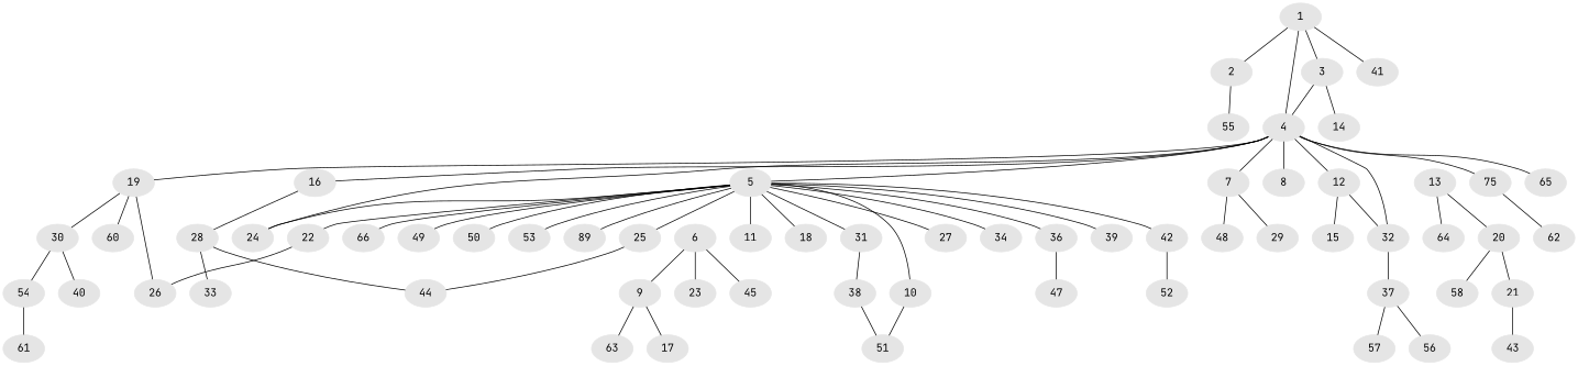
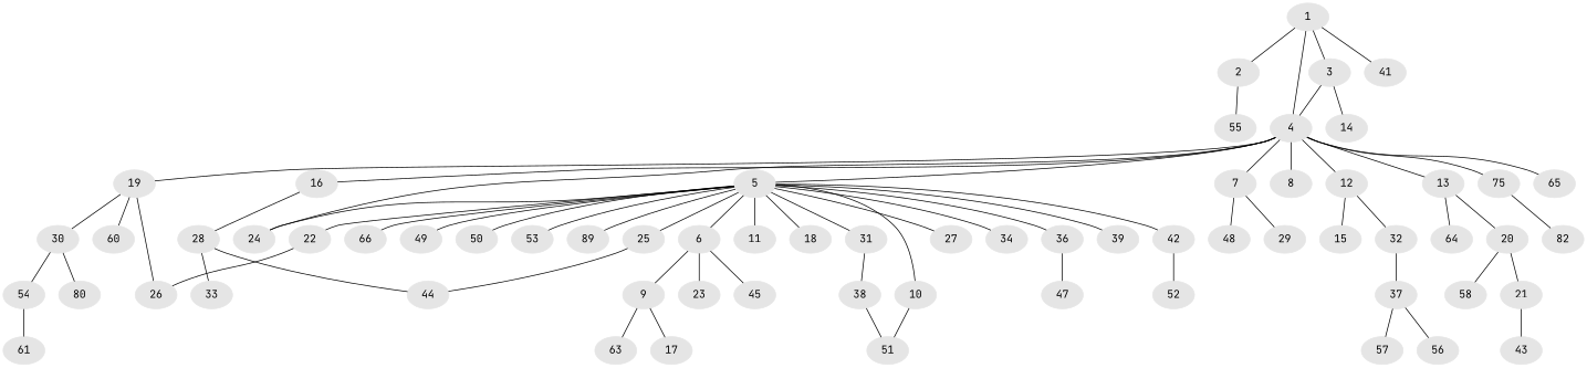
  graph {
    fontname="JetBrains Mono"
    node [color=gray90 fontname="JetBrains Mono" style=filled]
    edge [fontname="JetBrains Mono"]
    1
    2
    3
    4
    41
    55
    14
    5
    7
    8
    12
    13
    16
    19
    24
    n16 [label=75]
    65
    6
    10
    11
    18
    22
    25
    27
    31
    34
    36
    39
    42
    n30 [label=66]
    49
    50
    53
    n34 [label=89]
    29
    48
    15
    32
    20
    64
    28
    26
    30
    60
-   62
+   62 [label=82]
    9
    23
    45
    51
    44
    38
    47
    52
    17
    63
    37
    21
    58
    33
-   40
+   40 [label=80]
    54
    43
    61
    56
    57
    1 -- 2
    1 -- 3
    1 -- 4
    1 -- 41
    2 -- 55
    3 -- 4
    3 -- 14
    4 -- 5
    4 -- 7
    4 -- 8
    4 -- 12
-   4 -- 32
+   4 -- 13
    4 -- 16
    4 -- 19
    4 -- 24
    4 -- n16
    4 -- 65
    5 -- 24
+   5 -- 6
    5 -- 10
    5 -- 11
    5 -- 18
    5 -- 22
    5 -- 25
    5 -- 27
    5 -- 31
    5 -- 34
    5 -- 36
    5 -- 39
    5 -- 42
    5 -- n30
    5 -- 49
    5 -- 50
    5 -- 53
    5 -- n34
    7 -- 29
    7 -- 48
    12 -- 15
    12 -- 32
    13 -- 20
    13 -- 64
    16 -- 28
    19 -- 26
    19 -- 30
    19 -- 60
    n16 -- 62
    6 -- 9
    6 -- 23
    6 -- 45
    10 -- 51
    22 -- 26
    25 -- 44
    31 -- 38
    36 -- 47
    42 -- 52
    32 -- 37
    20 -- 21
    20 -- 58
    28 -- 44
    28 -- 33
    30 -- 40
    30 -- 54
    9 -- 17
    9 -- 63
    38 -- 51
    37 -- 56
    37 -- 57
    21 -- 43
    54 -- 61
  }
